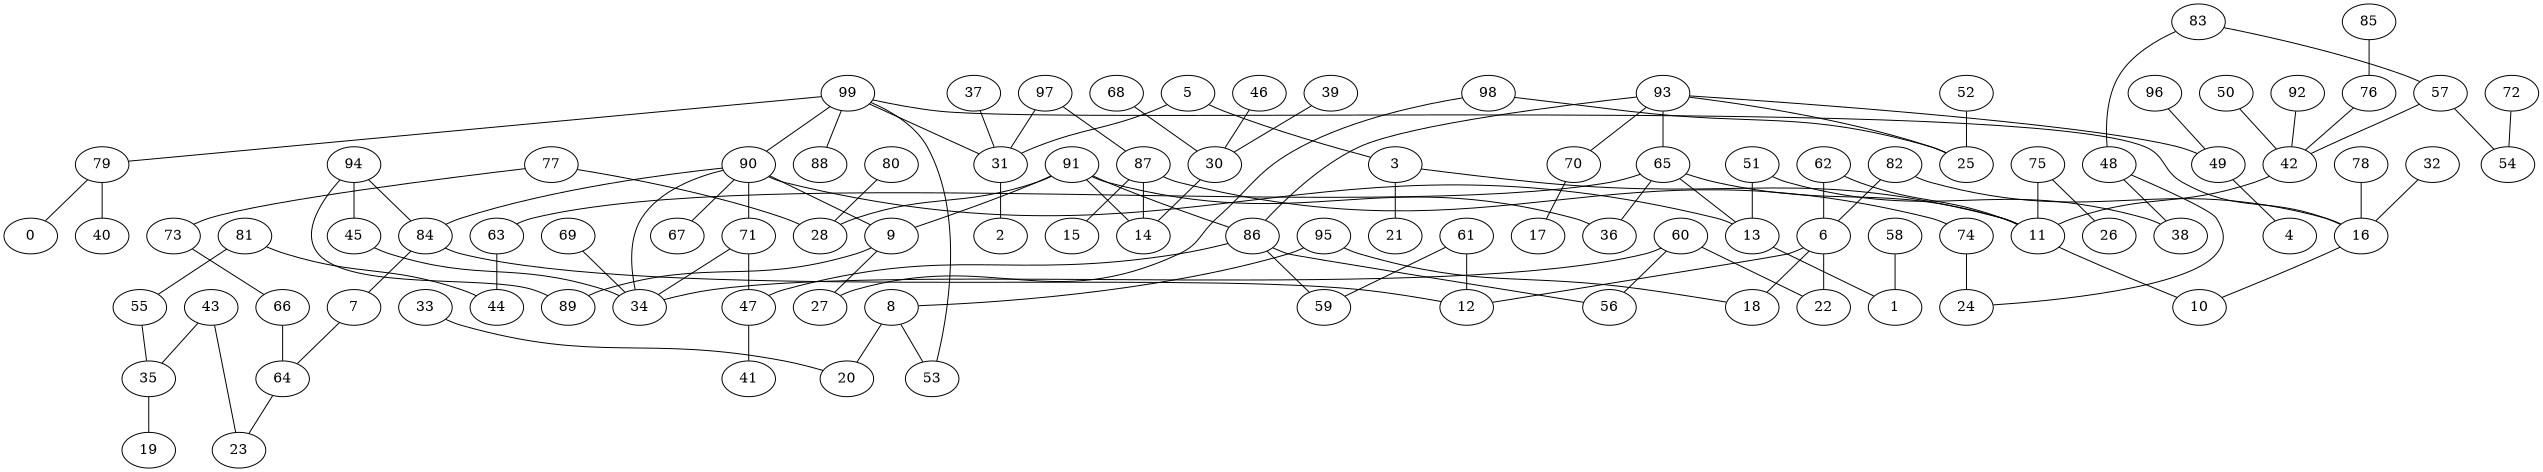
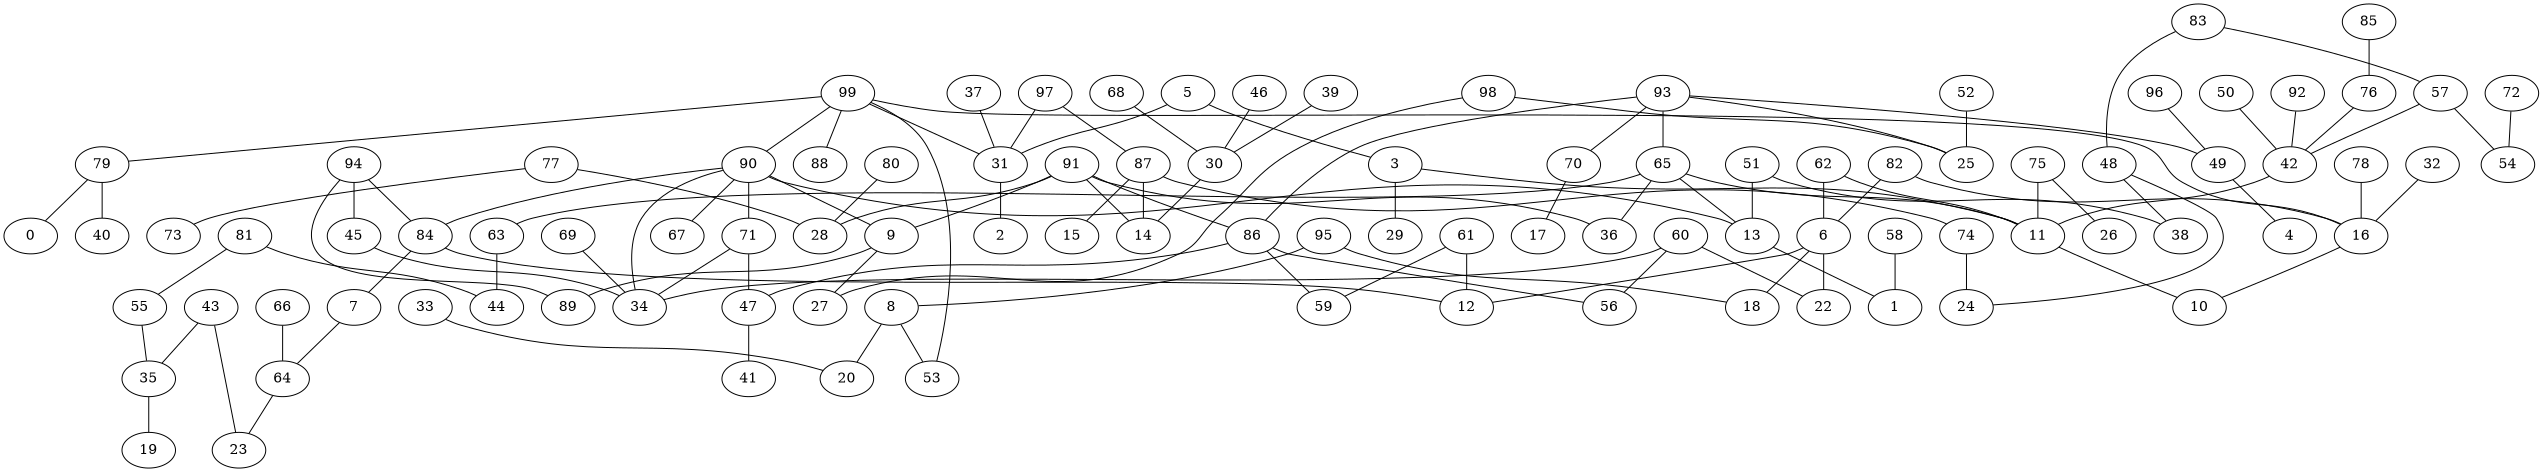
  digraph {
    edge [color=black dir=none]
    94
    45
    84
    89
    34
    68
    30
    14
    71
    47
    97
    87
    31
    15
    74
    37
    2
    46
    98
    27
    25
    52
    85
    76
    42
    5
    3
    11
-   29 [label=21]
+   29
    33
    20
    6
    18
    55
    12
    35
    82
    16
    61
    59
    92
    10
    49
    4
    80
    28
    62
    19
    48
    24
    38
    57
    54
    39
    58
    1
    7
    64
    86
    56
    41
    90
    67
    9
    13
    78
    93
    70
    65
    17
    36
    63
    72
    69
    91
    79
    40
    0
    51
    83
    75
    26
    66
    23
    77
    73
    43
    96
    44
    50
    60
    22
    8
    53
    81
    95
    32
    99
    88
    subgraph sub_1 {
      94
      45
      84
      89
      34
      68
      30
      14
      71
      47
      97
      87
      31
      15
      74
      37
      2
      46
      98
      27
      25
      52
      85
      76
      42
      5
      3
      11
      29
      33
      20
      6
      18
      55
      12
      35
      82
      16
      61
      59
      92
      10
      49
      4
      80
      28
      62
      19
      48
      24
      38
      57
      54
      39
      58
      1
      7
      64
      86
      56
      41
      90
      67
      9
      13
      78
      93
      70
      65
      17
      36
      63
      72
      69
      91
      79
      40
      0
      51
      83
      75
      26
      66
      23
      77
      73
      43
      96
      44
      50
      60
      22
      8
      53
      81
      95
      32
      99
      88
    }
    94 -> 45
    94 -> 84
    94 -> 89
    45 -> 34
    84 -> 12
    84 -> 7
    68 -> 30
    30 -> 14
    71 -> 34
    71 -> 47
    47 -> 41
    97 -> 87
    97 -> 31
    87 -> 14
    87 -> 15
    87 -> 74
    31 -> 2
    74 -> 24
    37 -> 31
    46 -> 30
    98 -> 27
    98 -> 25
    52 -> 25
    85 -> 76
    76 -> 42
    42 -> 11
    5 -> 31
    5 -> 3
    3 -> 11
    3 -> 29
    11 -> 10
    33 -> 20
    6 -> 18
    6 -> 12
    6 -> 22
    55 -> 35
    35 -> 19
    82 -> 6
    82 -> 16
    16 -> 10
    61 -> 12
    61 -> 59
    92 -> 42
    49 -> 4
    80 -> 28
    62 -> 11
    62 -> 6
    48 -> 24
    48 -> 38
    57 -> 42
    57 -> 54
    39 -> 30
    58 -> 1
    7 -> 64
    64 -> 23
    86 -> 47
    86 -> 59
    86 -> 56
    90 -> 84
    90 -> 34
    90 -> 71
    90 -> 67
    90 -> 9
    90 -> 13
    9 -> 89
    9 -> 27
    13 -> 1
    78 -> 16
    93 -> 25
    93 -> 49
    93 -> 86
    93 -> 70
    93 -> 65
    70 -> 17
    65 -> 11
    65 -> 13
    65 -> 36
    65 -> 63
    63 -> 44
    72 -> 54
    69 -> 34
    91 -> 14
    91 -> 28
    91 -> 86
    91 -> 9
    91 -> 36
    79 -> 40
    79 -> 0
    51 -> 38
    51 -> 13
    83 -> 48
    83 -> 57
    75 -> 11
    75 -> 26
    66 -> 64
    77 -> 28
    77 -> 73
-   73 -> 66
    43 -> 35
    43 -> 23
    96 -> 49
    50 -> 42
    60 -> 34
    60 -> 56
    60 -> 22
    8 -> 20
    8 -> 53
    81 -> 55
    81 -> 44
    95 -> 18
    95 -> 8
    32 -> 16
    99 -> 31
    99 -> 16
    99 -> 90
    99 -> 79
    99 -> 53
    99 -> 88
  }
